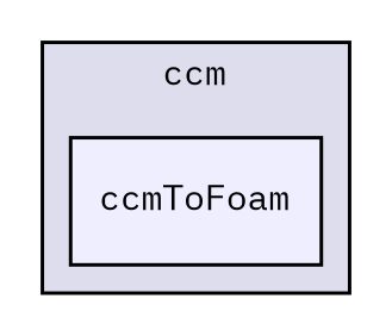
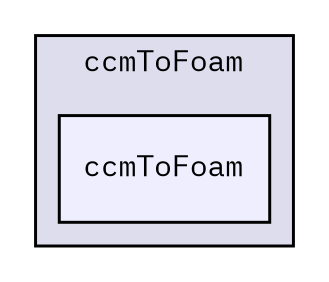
  digraph {
    compound=true
    rankdir=LR
    fontname="IBM Plex Mono"
    n1 [fillcolor="#eeeeff" fontname="IBM Plex Mono" fontsize=10 label=ccmToFoam pencolor=black shape=box style=filled]
    subgraph cluster_1 {
      bgcolor="#ddddee"
      fontsize=10
-     label=ccm
+     label=ccmToFoam
      pencolor=black
      n1
    }
  }
